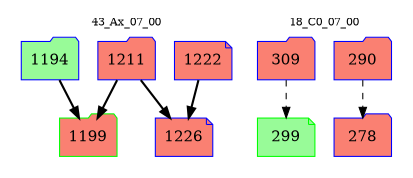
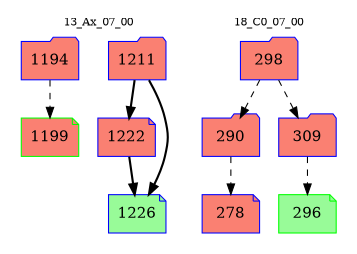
  digraph {
    node [color=blue fillcolor=salmon shape=folder style=filled]
    edge [color=black style=bold]
    n1 [label=1211]
    n2 [label=1222 shape=note]
-   n3 [fillcolor=palegreen label=1194]
-   n4 [label=1226 shape=note]
-   n5 [color=green label=1199]
+   n3 [label=1194]
+   n4 [fillcolor=palegreen label=1226 shape=note]
+   n5 [color=green label=1199 shape=note]
+   n6 [label=298]
    n7 [label=290]
    n8 [label=309]
-   n9 [label=278]
-   n10 [color=green fillcolor=palegreen label=299 shape=note]
+   n9 [label=278 shape=note]
+   n10 [color=green fillcolor=palegreen label=296 shape=note]
    subgraph cluster_1 {
      color=white
      fontsize=10
-     label="43_Ax_07_00"
+     label="13_Ax_07_00"
      n1
      n2
      n3
      n4
      n5
    }
    subgraph cluster_2 {
      color=white
      fontsize=10
      label="18_C0_07_00"
+     n6
      n7
      n8
      n9
      n10
    }
-   n1 -> n5
+   n1 -> n2
    n1 -> n4
    n2 -> n4
-   n3 -> n5
+   n3 -> n5 [style=dashed]
+   n6 -> n7 [style=dashed]
+   n6 -> n8 [style=dashed]
    n7 -> n9 [style=dashed]
    n8 -> n10 [style=dashed]
  }
